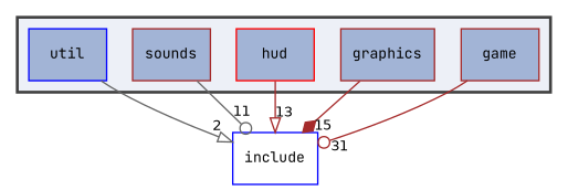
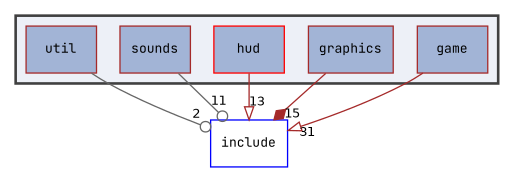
  digraph {
    compound=true
    fontname="JetBrains Mono"
    node [color=brown fillcolor="#a2b4d6" fontname="JetBrains Mono" fontsize=10 shape=box style="filled,"]
    edge [arrowhead=odot color=brown fontname="JetBrains Mono" fontsize=10 labeldistance=1.5 labelfontname=Helvetica labelfontsize=10]
    n1 [label=game]
    n2 [label=graphics]
    n3 [color=red label=hud]
    n4 [label=sounds]
-   n5 [color=blue label=util]
+   n5 [label=util]
    n6 [color=blue fillcolor="#edf0f7" label=include style=""]
    subgraph cluster_1 {
      bgcolor="#edf0f7"
      fontsize=10
      pencolor=grey25
      style="filled,bold,"
      n1
      n2
      n3
      n4
      n5
    }
-   n1 -> n6 [headlabel=31]
+   n1 -> n6 [arrowhead=onormal headlabel=31]
    n2 -> n6 [arrowhead=diamond headlabel=15]
    n3 -> n6 [arrowhead=onormal headlabel=13]
    n4 -> n6 [color=gray40 headlabel=11]
-   n5 -> n6 [arrowhead=onormal color=gray40 headlabel=2]
+   n5 -> n6 [color=gray40 headlabel=2]
  }
